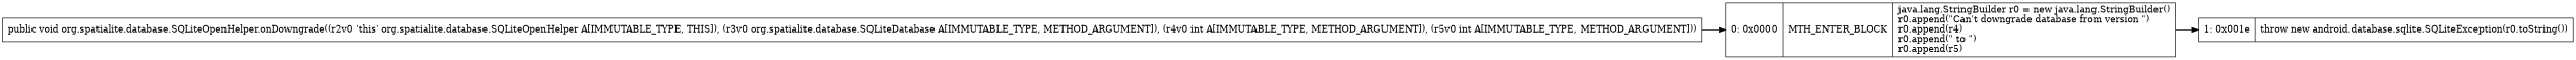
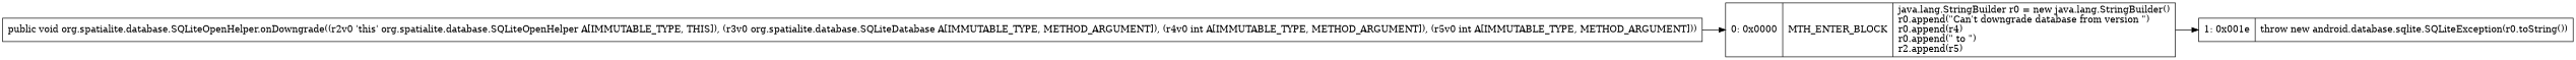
  digraph {
    rankdir=LR
    node [shape=record]
-   n1 [label="{0\:\ 0x0000|MTH_ENTER_BLOCK\l|java.lang.StringBuilder r0 = new java.lang.StringBuilder()\lr0.append(\"Can't downgrade database from version \")\lr0.append(r4)\lr0.append(\" to \")\lr0.append(r5)\l}"]
+   n1 [label="{0\:\ 0x0000|MTH_ENTER_BLOCK\l|java.lang.StringBuilder r0 = new java.lang.StringBuilder()\lr0.append(\"Can't downgrade database from version \")\lr0.append(r4)\lr0.append(\" to \")\lr2.append(r5)\l}"]
    n2 [label="{1\:\ 0x001e|throw new android.database.sqlite.SQLiteException(r0.toString())\l}"]
    n3 [label="{public void org.spatialite.database.SQLiteOpenHelper.onDowngrade((r2v0 'this' org.spatialite.database.SQLiteOpenHelper A[IMMUTABLE_TYPE, THIS]), (r3v0 org.spatialite.database.SQLiteDatabase A[IMMUTABLE_TYPE, METHOD_ARGUMENT]), (r4v0 int A[IMMUTABLE_TYPE, METHOD_ARGUMENT]), (r5v0 int A[IMMUTABLE_TYPE, METHOD_ARGUMENT])) }"]
    n1 -> n2
    n3 -> n1
  }
